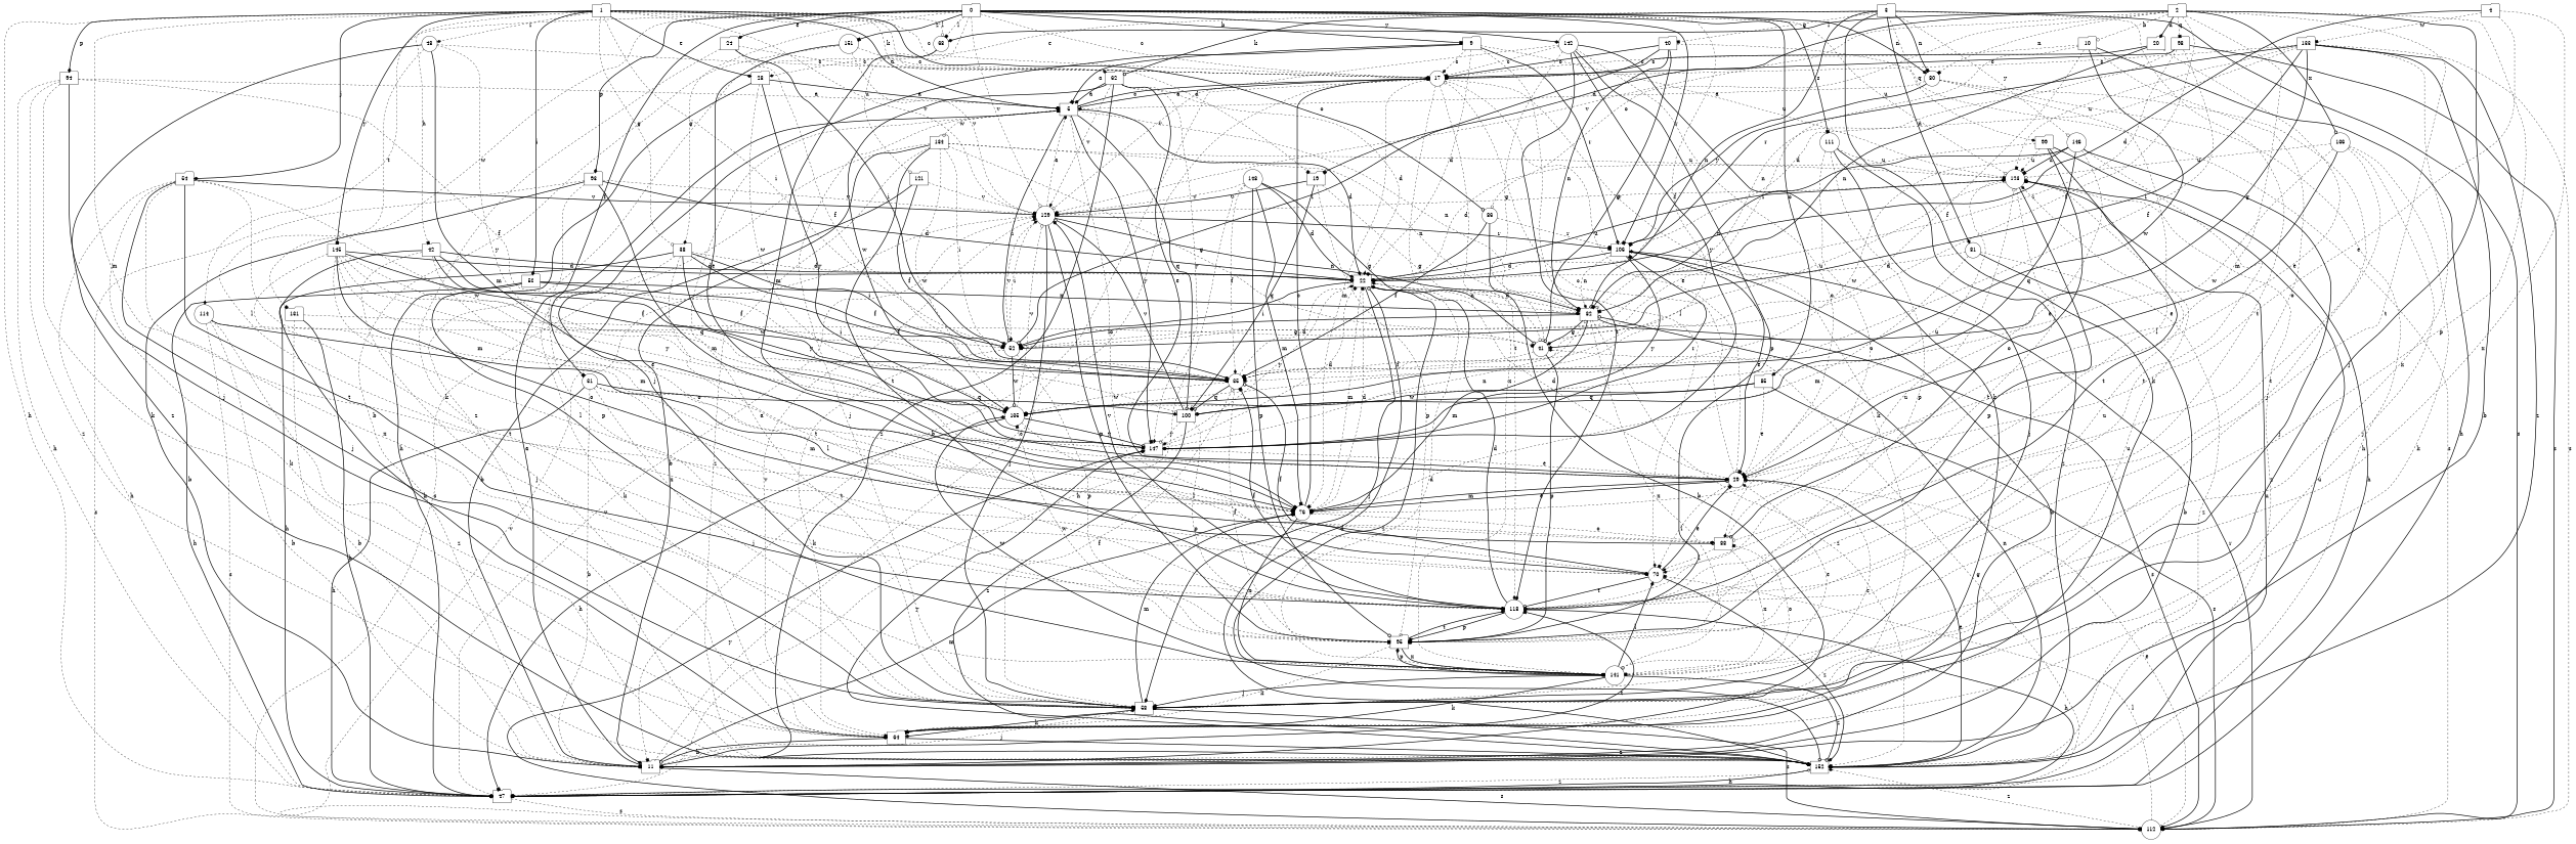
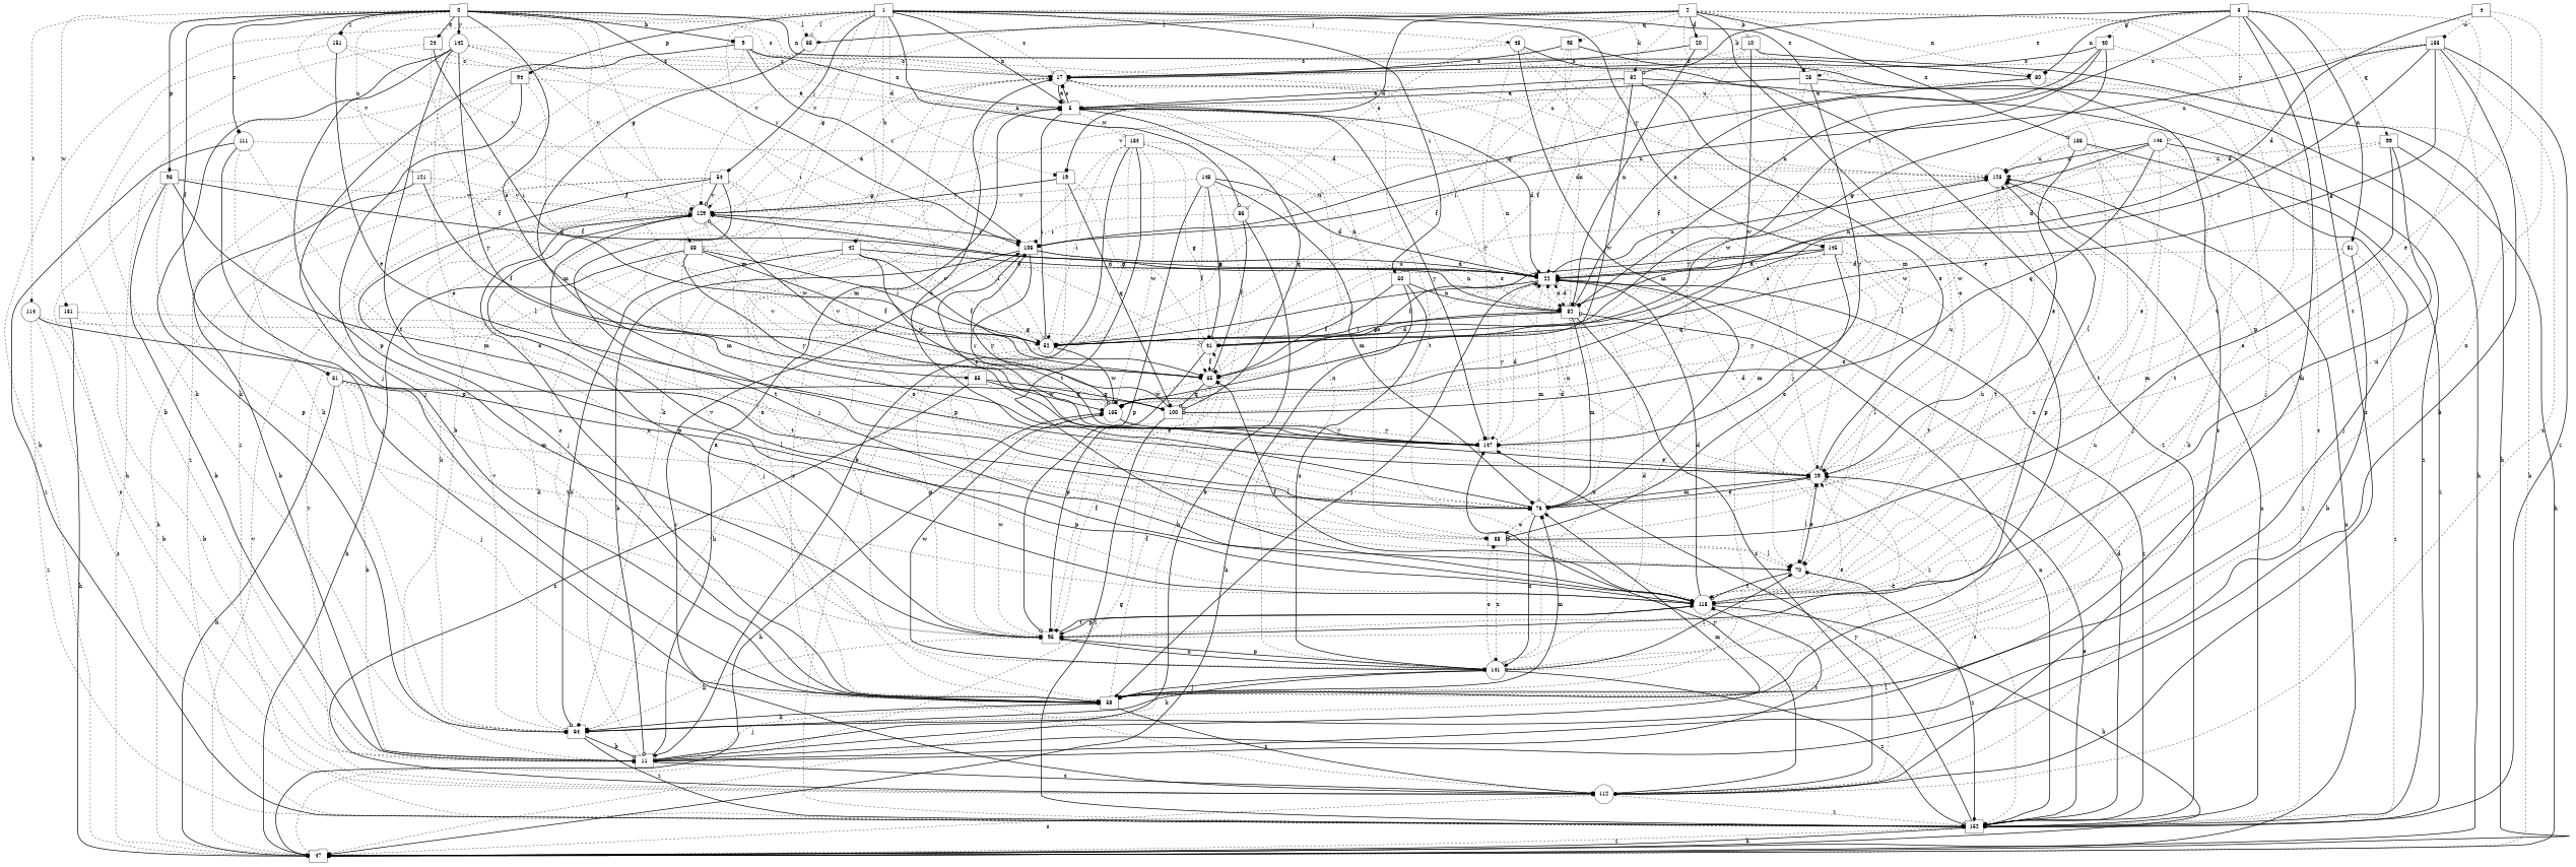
  strict digraph {
    node [shape=folder]
    edge [arrowhead=diamond style=dashed]
    0
    9
    17 [shape=circle]
    24
    31 [shape=circle]
    35 [shape=circle]
    38
    68 [shape=circle]
    80 [shape=circle]
    85
    93
    106
    111 [shape=circle]
    114 [shape=circle]
    121
    123 [shape=circle]
    129 [shape=circle]
    131
    142 [shape=circle]
    151 [shape=circle]
    5
    58
    22
    70 [shape=circle]
    76 [shape=circle]
    118 [shape=circle]
    64
    29 [shape=circle]
    141 [shape=circle]
    11
    52 [shape=circle]
    47
    100
    95
    135 [shape=circle]
    147
    152
    112 [shape=circle]
    82
    88
    41 [shape=circle]
    148 [shape=circle]
    1
    19
    28
    42
    48 [shape=circle]
    50
    54
    62
    86 [shape=circle]
    94
    145
    134
    2
    10
    20
    98
    136 [shape=circle]
    3
    40
    81 [shape=circle]
    99
    146 [shape=circle]
    4
    133
    0 -> 9 [arrowhead=box label=b style=bold]
    0 -> 17 [label=c]
    0 -> 24 [label=e style=bold]
    0 -> 31 [arrowhead=box label=f style=bold]
    0 -> 35 [arrowhead=box label=f]
    0 -> 38 [label=g]
    0 -> 68 [arrowhead=box label=l]
    0 -> 80 [label=n style=bold]
    0 -> 85 [label=o style=bold]
    0 -> 93 [label=p style=bold]
    0 -> 106 [arrowhead=box label=r style=bold]
    0 -> 111 [arrowhead=box label=s style=bold]
    0 -> 114 [label=t]
    0 -> 121 [arrowhead=odot label=u]
    0 -> 123 [arrowhead=odot label=u]
    0 -> 129 [arrowhead=odot label=v]
    0 -> 131 [arrowhead=box label=w]
    0 -> 142 [label=y style=bold]
    0 -> 151 [arrowhead=box label=z style=bold]
    9 -> 17 [label=c]
    9 -> 106 [label=r style=bold]
    9 -> 123 [arrowhead=odot label=u]
    9 -> 5 [arrowhead=box label=a style=bold]
    9 -> 58 [arrowhead=box label=j style=bold]
    9 -> 22 [arrowhead=box label=d]
    9 -> 70 [label=l]
    17 -> 5 [arrowhead=odot label=a style=bold]
    17 -> 76 [arrowhead=box label=m]
    17 -> 118 [label=t]
    17 -> 64 [arrowhead=box label=k]
    17 -> 29 [arrowhead=odot label=e]
    17 -> 141 [arrowhead=odot label=x]
    17 -> 11 [arrowhead=box label=b]
    24 -> 17 [arrowhead=odot label=c]
    24 -> 35 [arrowhead=odot label=f]
    24 -> 64 [arrowhead=odot label=k]
    24 -> 52 [arrowhead=odot label=i style=bold]
    31 -> 58 [arrowhead=odot label=j]
    31 -> 76 [label=m]
    31 -> 118 [arrowhead=box label=t]
    31 -> 11 [arrowhead=odot label=b]
    31 -> 47 [arrowhead=odot label=h style=bold]
    31 -> 100 [label=q style=bold]
    35 -> 22 [label=d]
    35 -> 100 [arrowhead=odot label=q style=bold]
    35 -> 95 [arrowhead=box label=f]
    35 -> 135 [label=w]
    38 -> 35 [label=f style=bold]
    38 -> 22 [arrowhead=odot label=d]
    38 -> 118 [label=t]
    38 -> 64 [arrowhead=odot label=k]
    38 -> 52 [arrowhead=box label=i style=bold]
    38 -> 47 [label=h style=bold]
    38 -> 147 [arrowhead=odot label=y style=bold]
    68 -> 76 [arrowhead=box label=m style=bold]
    68 -> 152 [arrowhead=odot label=z]
    80 -> 106 [arrowhead=box label=y style=bold]
    80 -> 5 [label=a]
    80 -> 58 [label=j]
    80 -> 70 [label=l]
    80 -> 47 [arrowhead=box label=h]
    85 -> 29 [arrowhead=box label=e]
    85 -> 100 [label=q style=bold]
    85 -> 135 [arrowhead=box label=w style=bold]
    85 -> 112 [arrowhead=odot label=s style=bold]
    93 -> 129 [arrowhead=odot label=v]
    93 -> 22 [arrowhead=odot label=d style=bold]
    93 -> 76 [arrowhead=box label=m style=bold]
    93 -> 11 [arrowhead=box label=b style=bold]
    93 -> 95 [arrowhead=box label=p]
    93 -> 112 [arrowhead=box label=s]
    106 -> 22 [arrowhead=odot label=d style=bold]
    106 -> 29 [arrowhead=box label=e style=bold]
    106 -> 11 [arrowhead=odot label=b style=bold]
    106 -> 147 [label=y style=bold]
    106 -> 82 [label=n]
    111 -> 123 [arrowhead=box label=u]
    111 -> 58 [arrowhead=odot label=j style=bold]
    111 -> 95 [arrowhead=box label=p]
    111 -> 152 [label=z style=bold]
    111 -> 88 [arrowhead=odot label=o]
    114 -> 70 [arrowhead=odot label=l style=bold]
    114 -> 11 [arrowhead=odot label=b]
    114 -> 52 [label=i]
    114 -> 152 [arrowhead=box label=z]
    114 -> 112 [arrowhead=odot label=s]
    121 -> 35 [label=f style=bold]
    121 -> 129 [arrowhead=odot label=v]
    121 -> 11 [arrowhead=box label=b style=bold]
    123 -> 129 [label=v]
    123 -> 118 [arrowhead=odot label=t]
    123 -> 95 [label=p style=bold]
    123 -> 152 [arrowhead=odot label=z]
    129 -> 106 [arrowhead=box label=r style=bold]
    129 -> 5 [label=a]
    129 -> 58 [label=j style=bold]
    129 -> 52 [label=i]
    129 -> 95 [arrowhead=box label=p style=bold]
    129 -> 82 [label=n style=bold]
    131 -> 11 [arrowhead=odot label=b]
    131 -> 47 [arrowhead=odot label=h style=bold]
    131 -> 41 [arrowhead=odot label=g]
    142 -> 17 [arrowhead=box label=c]
    142 -> 129 [arrowhead=odot label=v]
    142 -> 118 [label=t style=bold]
    142 -> 64 [arrowhead=box label=k style=bold]
    142 -> 95 [arrowhead=odot label=p style=bold]
    142 -> 147 [arrowhead=odot label=y style=bold]
    142 -> 88 [label=o]
    142 -> 41 [arrowhead=odot label=g]
    151 -> 17 [label=c]
    151 -> 129 [arrowhead=box label=v]
    151 -> 29 [label=e style=bold]
    151 -> 11 [arrowhead=box label=b]
    5 -> 17 [arrowhead=box label=c style=bold]
    5 -> 58 [label=j]
    5 -> 22 [label=d style=bold]
    5 -> 52 [arrowhead=odot label=i style=bold]
    5 -> 100 [arrowhead=odot label=q style=bold]
    5 -> 147 [arrowhead=box label=y style=bold]
    5 -> 82 [arrowhead=box label=n]
    5 -> 88 [label=o]
    5 -> 134 [arrowhead=odot label=w]
    58 -> 35 [arrowhead=odot label=f]
    58 -> 123 [arrowhead=box label=u]
    58 -> 5 [arrowhead=box label=a]
    58 -> 76 [arrowhead=box label=m style=bold]
    58 -> 64 [label=k style=bold]
    58 -> 29 [arrowhead=odot label=e]
    58 -> 112 [label=s style=bold]
    22 -> 123 [label=u style=bold]
    22 -> 58 [label=j style=bold]
    22 -> 76 [arrowhead=odot label=m]
    22 -> 52 [arrowhead=box label=i style=bold]
    22 -> 147 [label=y]
    22 -> 152 [arrowhead=odot label=z style=bold]
    22 -> 82 [label=n]
-   70 -> 35 [arrowhead=odot label=f style=bold]
    70 -> 118 [arrowhead=odot label=t style=bold]
    70 -> 29 [arrowhead=box label=e style=bold]
    70 -> 152 [label=z style=bold]
    76 -> 17 [label=c style=bold]
    76 -> 22 [arrowhead=box label=d]
    76 -> 29 [arrowhead=odot label=e style=bold]
    76 -> 141 [label=x style=bold]
    76 -> 88 [label=o]
    118 -> 35 [arrowhead=box label=f style=bold]
    118 -> 123 [arrowhead=odot label=u]
    118 -> 129 [label=v style=bold]
    118 -> 22 [arrowhead=odot label=d style=bold]
    118 -> 47 [arrowhead=box label=h style=bold]
    118 -> 95 [label=p style=bold]
    64 -> 129 [label=v]
    64 -> 11 [arrowhead=odot label=b style=bold]
    64 -> 152 [label=z style=bold]
    29 -> 17 [arrowhead=odot label=c]
    29 -> 123 [label=u]
    29 -> 22 [label=d]
    29 -> 70 [arrowhead=box label=l]
    29 -> 76 [arrowhead=box label=m style=bold]
    141 -> 58 [label=j style=bold]
    141 -> 22 [arrowhead=odot label=d]
    141 -> 70 [label=l style=bold]
    141 -> 64 [arrowhead=box label=k style=bold]
    141 -> 29 [label=e]
    141 -> 95 [label=p style=bold]
    141 -> 135 [label=w style=bold]
    141 -> 152 [arrowhead=odot label=z style=bold]
    141 -> 88 [arrowhead=box label=o]
    11 -> 17 [arrowhead=odot label=c]
    11 -> 5 [arrowhead=box label=a style=bold]
    11 -> 58 [label=j]
    11 -> 76 [label=m style=bold]
    11 -> 118 [arrowhead=box label=t style=bold]
    11 -> 112 [arrowhead=box label=s style=bold]
    52 -> 129 [label=v]
    52 -> 64 [arrowhead=box label=k]
    52 -> 95 [arrowhead=box label=p]
    52 -> 135 [arrowhead=odot label=w style=bold]
    47 -> 123 [label=u style=bold]
    47 -> 129 [arrowhead=box label=v]
    47 -> 152 [arrowhead=odot label=z]
    47 -> 112 [arrowhead=odot label=s]
    47 -> 41 [label=g]
    100 -> 129 [arrowhead=odot label=v style=bold]
    100 -> 95 [arrowhead=odot label=p]
    100 -> 147 [arrowhead=odot label=y]
    100 -> 152 [label=z style=bold]
    95 -> 123 [label=u]
    95 -> 118 [label=t style=bold]
    95 -> 64 [arrowhead=box label=k]
    95 -> 141 [arrowhead=box label=x style=bold]
    95 -> 135 [arrowhead=box label=w]
    135 -> 129 [arrowhead=odot label=v]
    135 -> 70 [label=l]
    135 -> 47 [arrowhead=box label=h style=bold]
    135 -> 147 [arrowhead=odot label=y style=bold]
    147 -> 106 [arrowhead=box label=r style=bold]
    147 -> 22 [arrowhead=box label=d]
    147 -> 29 [arrowhead=odot label=e]
    147 -> 82 [arrowhead=odot label=n]
    152 -> 123 [arrowhead=box label=u style=bold]
    152 -> 22 [arrowhead=odot label=d style=bold]
    152 -> 29 [label=e style=bold]
    152 -> 47 [arrowhead=odot label=h style=bold]
    152 -> 147 [label=y style=bold]
    152 -> 82 [arrowhead=odot label=n style=bold]
    112 -> 106 [label=r style=bold]
    112 -> 129 [label=v]
    112 -> 70 [arrowhead=box label=l]
    112 -> 29 [arrowhead=odot label=e]
    112 -> 147 [label=y style=bold]
    112 -> 152 [label=z]
    82 -> 22 [label=d]
    82 -> 76 [label=m style=bold]
    82 -> 141 [arrowhead=odot label=x]
    82 -> 52 [arrowhead=box label=i style=bold]
    82 -> 152 [label=z]
    82 -> 112 [label=s style=bold]
    82 -> 41 [label=g style=bold]
    88 -> 70 [label=l]
    88 -> 141 [arrowhead=box label=x]
    41 -> 35 [label=f]
    41 -> 123 [arrowhead=odot label=u]
    41 -> 95 [arrowhead=box label=p style=bold]
    148 -> 35 [label=f]
    148 -> 129 [arrowhead=box label=v]
    148 -> 22 [label=d style=bold]
    148 -> 76 [arrowhead=box label=m style=bold]
    148 -> 47 [label=h]
    148 -> 95 [arrowhead=odot label=p style=bold]
    148 -> 41 [arrowhead=odot label=g style=bold]
    1 -> 17 [arrowhead=odot label=c]
    1 -> 38 [arrowhead=odot label=g]
    1 -> 68 [arrowhead=odot label=l]
    1 -> 129 [arrowhead=box label=v]
    1 -> 5 [arrowhead=box label=a style=bold]
    1 -> 76 [arrowhead=box label=m]
    1 -> 52 [arrowhead=odot label=i]
    1 -> 47 [label=h]
    1 -> 19 [arrowhead=box label=d]
    1 -> 28 [label=e style=bold]
    1 -> 42 [arrowhead=box label=h]
    1 -> 48 [label=i]
    1 -> 50 [label=i style=bold]
    1 -> 54 [label=j style=bold]
    1 -> 62 [label=k]
    1 -> 86 [arrowhead=odot label=o style=bold]
    1 -> 94 [label=p style=bold]
    1 -> 145 [arrowhead=box label=y style=bold]
    19 -> 129 [arrowhead=box label=v style=bold]
    19 -> 100 [arrowhead=box label=q style=bold]
    19 -> 95 [arrowhead=odot label=p]
    19 -> 41 [arrowhead=odot label=g]
    28 -> 5 [label=a style=bold]
    28 -> 47 [arrowhead=odot label=h style=bold]
    28 -> 135 [arrowhead=box label=w]
    28 -> 147 [arrowhead=box label=y style=bold]
    42 -> 35 [arrowhead=box label=f style=bold]
    42 -> 58 [arrowhead=box label=j]
    42 -> 22 [label=d style=bold]
    42 -> 64 [arrowhead=odot label=k style=bold]
    42 -> 135 [arrowhead=odot label=w style=bold]
    42 -> 88 [arrowhead=odot label=o]
    48 -> 17 [arrowhead=box label=c]
+   48 -> 58 [arrowhead=box label=j]
    48 -> 70 [arrowhead=box label=l]
    48 -> 76 [label=m style=bold]
    48 -> 147 [arrowhead=odot label=y]
    48 -> 152 [label=z style=bold]
    50 -> 35 [arrowhead=box label=f style=bold]
    50 -> 141 [arrowhead=box label=x style=bold]
    50 -> 47 [arrowhead=odot label=h style=bold]
    50 -> 82 [label=n style=bold]
    54 -> 129 [arrowhead=odot label=v style=bold]
    54 -> 58 [arrowhead=odot label=j style=bold]
    54 -> 76 [label=m]
    54 -> 118 [label=t style=bold]
    54 -> 64 [arrowhead=odot label=k]
    54 -> 141 [arrowhead=box label=x]
    54 -> 47 [arrowhead=odot label=h]
    54 -> 135 [arrowhead=odot label=w]
    62 -> 129 [label=v]
    62 -> 5 [label=a style=bold]
    62 -> 22 [label=d]
    62 -> 29 [arrowhead=odot label=e style=bold]
    62 -> 135 [arrowhead=box label=w style=bold]
    62 -> 147 [label=y]
    62 -> 152 [arrowhead=odot label=z style=bold]
    86 -> 35 [arrowhead=odot label=f style=bold]
    86 -> 106 [arrowhead=box label=r]
    86 -> 11 [arrowhead=odot label=b style=bold]
    94 -> 35 [arrowhead=odot label=f]
    94 -> 5 [label=a]
    94 -> 58 [arrowhead=box label=j style=bold]
    94 -> 64 [label=k]
    94 -> 47 [arrowhead=odot label=h]
    94 -> 152 [label=z]
    145 -> 35 [label=f style=bold]
    145 -> 22 [arrowhead=odot label=d style=bold]
    145 -> 70 [label=l]
    145 -> 76 [label=m]
    145 -> 118 [arrowhead=box label=t]
    145 -> 29 [label=e]
    145 -> 100 [arrowhead=odot label=q]
    145 -> 147 [arrowhead=odot label=y]
    145 -> 88 [arrowhead=odot label=o style=bold]
    134 -> 123 [arrowhead=odot label=u]
    134 -> 118 [label=t style=bold]
    134 -> 11 [label=b style=bold]
    134 -> 52 [label=i]
    134 -> 135 [arrowhead=box label=w]
    134 -> 152 [label=z]
    134 -> 112 [arrowhead=box label=s]
    134 -> 82 [arrowhead=box label=n]
    134 -> 41 [arrowhead=box label=g]
    2 -> 35 [arrowhead=odot label=f]
    2 -> 68 [label=l style=bold]
    2 -> 80 [arrowhead=box label=n]
    2 -> 129 [label=v]
    2 -> 58 [arrowhead=box label=j style=bold]
    2 -> 76 [arrowhead=box label=m]
    2 -> 118 [arrowhead=odot label=t]
    2 -> 95 [arrowhead=box label=p]
    2 -> 19 [arrowhead=box label=d style=bold]
    2 -> 86 [arrowhead=odot label=o]
    2 -> 10 [arrowhead=odot label=b]
    2 -> 20 [label=d style=bold]
    2 -> 98 [arrowhead=box label=q]
    2 -> 136 [arrowhead=odot label=x style=bold]
    10 -> 17 [label=c]
    10 -> 35 [arrowhead=box label=f]
    10 -> 52 [label=i]
    10 -> 47 [arrowhead=box label=h style=bold]
    10 -> 135 [arrowhead=box label=w style=bold]
    10 -> 88 [arrowhead=odot label=o]
    20 -> 17 [arrowhead=odot label=c style=bold]
    20 -> 29 [arrowhead=odot label=e]
    20 -> 82 [arrowhead=box label=n style=bold]
    98 -> 17 [arrowhead=box label=c style=bold]
    98 -> 35 [arrowhead=box label=f]
    98 -> 52 [label=i]
    98 -> 112 [label=s style=bold]
    98 -> 82 [arrowhead=odot label=n]
    136 -> 123 [arrowhead=odot label=u]
    136 -> 58 [arrowhead=box label=j]
    136 -> 118 [arrowhead=odot label=t]
    136 -> 64 [arrowhead=odot label=k]
    136 -> 29 [arrowhead=box label=e style=bold]
    136 -> 135 [label=w]
+   136 -> 152 [label=z style=bold]
    3 -> 80 [arrowhead=box label=n style=bold]
    3 -> 118 [label=t]
    3 -> 64 [label=k style=bold]
    3 -> 112 [label=s style=bold]
    3 -> 82 [arrowhead=odot label=n style=bold]
    3 -> 28 [label=e]
    3 -> 62 [arrowhead=odot label=k style=bold]
    3 -> 40 [arrowhead=box label=g]
    3 -> 81 [label=n style=bold]
    3 -> 99 [label=q]
    3 -> 146 [arrowhead=odot label=y]
    40 -> 17 [arrowhead=box label=c style=bold]
    40 -> 52 [arrowhead=odot label=i style=bold]
    40 -> 112 [label=s]
    40 -> 82 [arrowhead=odot label=n style=bold]
    40 -> 41 [arrowhead=odot label=g style=bold]
    81 -> 22 [label=d]
    81 -> 76 [label=m]
    81 -> 11 [label=b style=bold]
    81 -> 152 [arrowhead=odot label=z]
    99 -> 123 [label=u]
    99 -> 22 [arrowhead=box label=d]
    99 -> 118 [arrowhead=odot label=t style=bold]
    99 -> 47 [arrowhead=odot label=h style=bold]
    99 -> 88 [arrowhead=odot label=o style=bold]
    146 -> 123 [arrowhead=box label=u style=bold]
    146 -> 58 [arrowhead=box label=j style=bold]
    146 -> 118 [arrowhead=odot label=t]
    146 -> 29 [arrowhead=box label=e]
    146 -> 100 [arrowhead=odot label=q style=bold]
    146 -> 135 [arrowhead=odot label=w]
    146 -> 82 [arrowhead=box label=n style=bold]
    4 -> 22 [label=d style=bold]
    4 -> 29 [arrowhead=box label=e]
    4 -> 141 [arrowhead=odot label=x]
    4 -> 133 [arrowhead=box label=w]
    133 -> 17 [arrowhead=odot label=c]
    133 -> 106 [arrowhead=odot label=r style=bold]
    133 -> 123 [arrowhead=box label=u]
    133 -> 22 [label=d]
    133 -> 141 [arrowhead=odot label=x]
    133 -> 11 [label=b style=bold]
    133 -> 52 [arrowhead=box label=i style=bold]
    133 -> 152 [label=z style=bold]
    133 -> 112 [arrowhead=odot label=s]
    133 -> 41 [label=g style=bold]
  }
